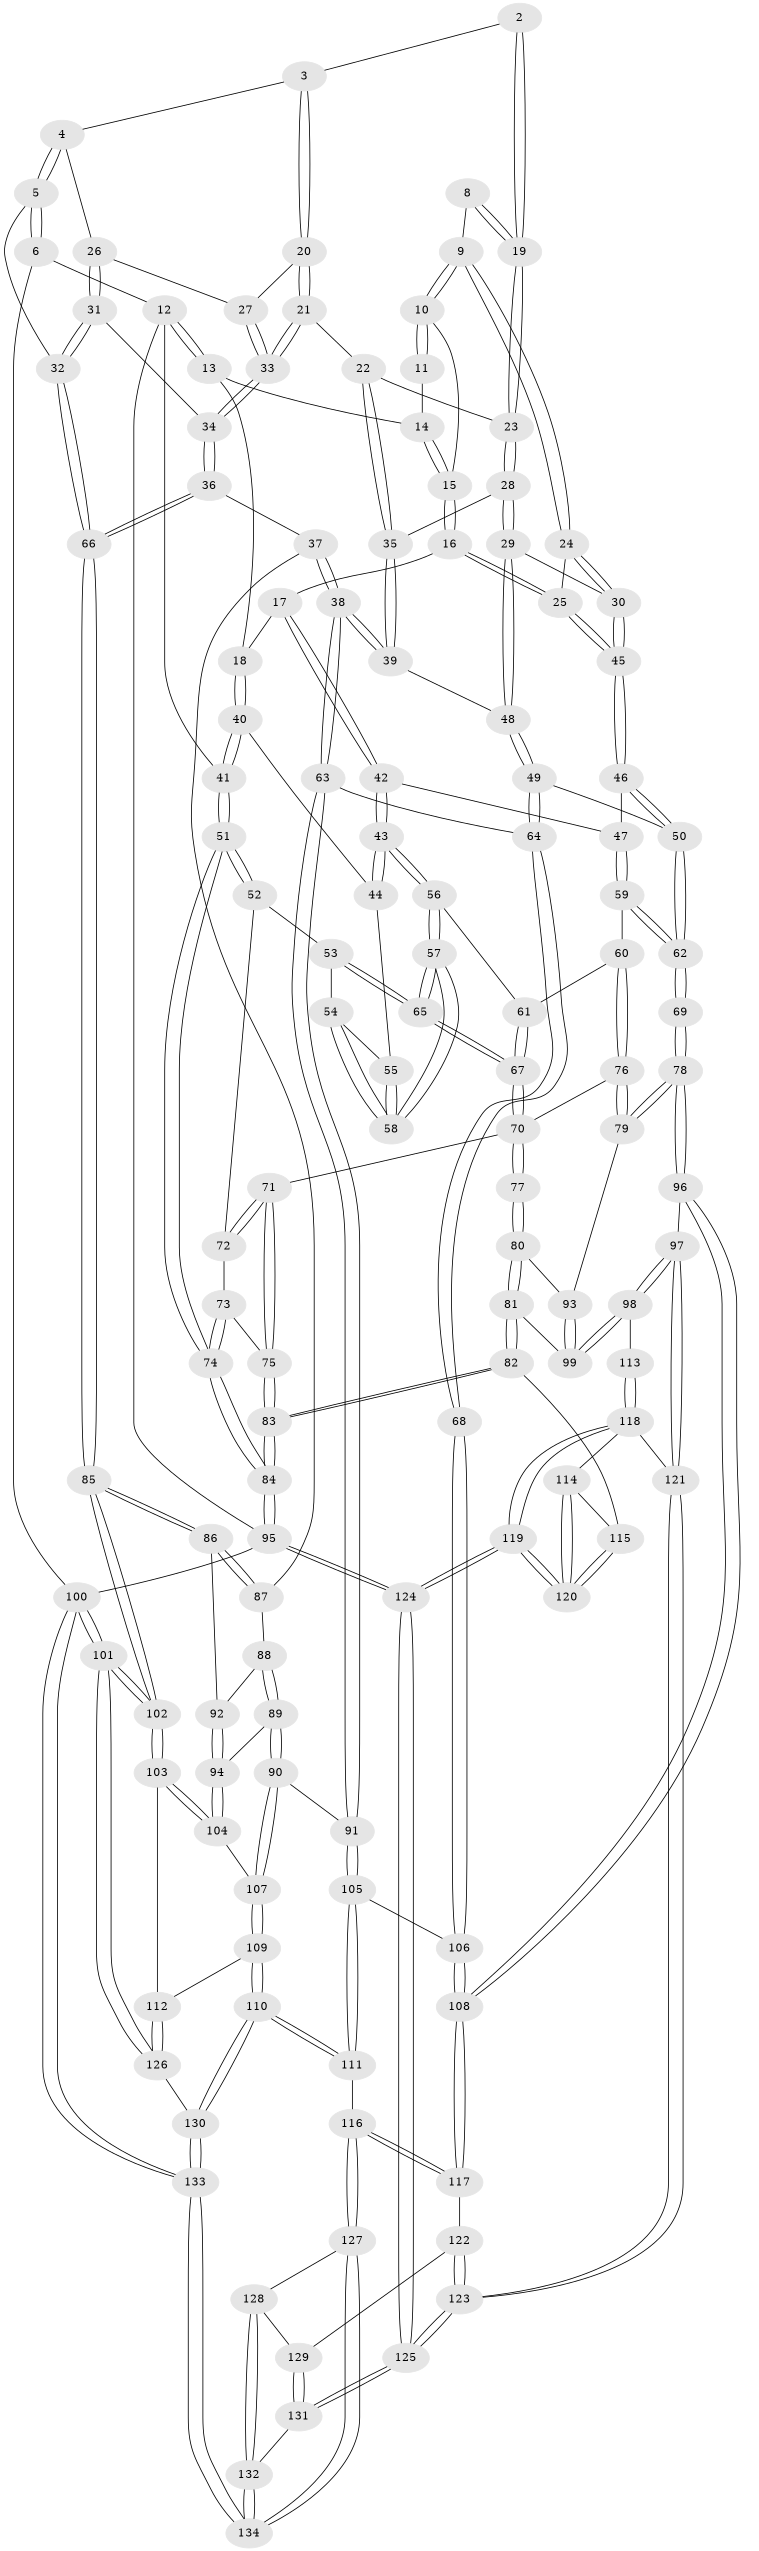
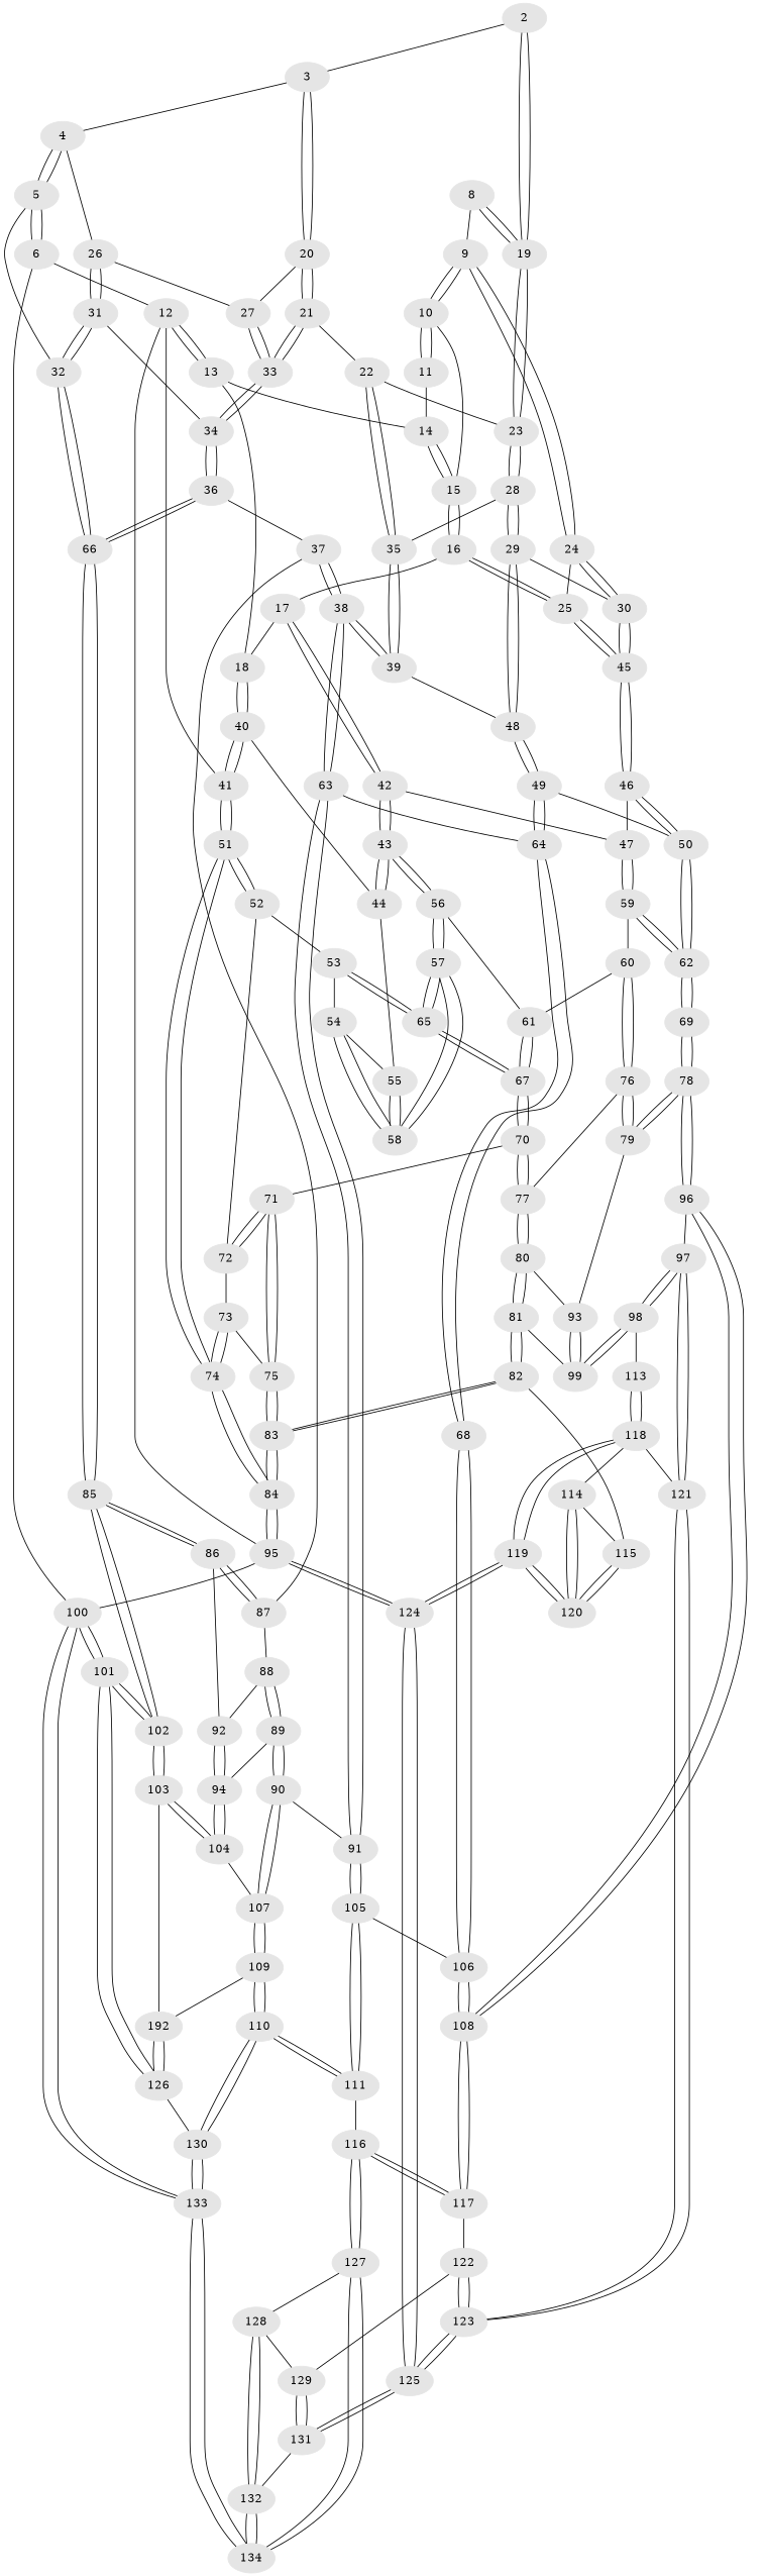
  graph {
    node [color=gray90 style=filled]
    2
    3
    19
    8
    9
    4
    20
    23
    5
    26
    21
    27
    6
    32
    31
    12
    100
    66
    13
    41
    95
    101
    133
    11
    14
    10
    24
    15
    25
    30
    16
    18
    51
    124
    40
    17
    42
    45
    43
    47
    44
    28
    22
    33
    35
    34
    39
    29
    46
    48
    49
    36
    85
    37
    38
    87
    63
    88
    64
    91
    55
    52
    74
    56
    59
    57
    61
    58
    50
    62
    60
    68
    69
    53
    72
    84
    54
    65
    73
    67
    76
    77
    79
    70
    78
    105
    106
    86
    102
    71
    108
    96
    75
    80
    83
    93
    81
    97
    99
    82
    115
    120
    92
    103
    94
    89
    90
    107
    104
    109
    111
    125
    98
    121
    117
    113
    123
    118
    126
    134
    130
-   112
+   112 [label=192]
    116
    110
    122
    127
    114
    119
    128
    129
    131
    132
    2 -- 3
    2 -- 19
    2 -- 19
    3 -- 4
    3 -- 20
    3 -- 20
    19 -- 23
    19 -- 23
    8 -- 19
    8 -- 19
    8 -- 9
    9 -- 10
    9 -- 10
    9 -- 24
    9 -- 24
    4 -- 5
    4 -- 5
    4 -- 26
    20 -- 21
    20 -- 21
    20 -- 27
    23 -- 28
    23 -- 28
    5 -- 6
    5 -- 6
    5 -- 32
    26 -- 27
    26 -- 31
    26 -- 31
    21 -- 22
    21 -- 33
    21 -- 33
    27 -- 33
    27 -- 33
    6 -- 12
    6 -- 100
    32 -- 66
    32 -- 66
    31 -- 32
    31 -- 32
    31 -- 34
    12 -- 13
    12 -- 13
    12 -- 41
    12 -- 95
    100 -- 101
    100 -- 101
    100 -- 133
    100 -- 133
    66 -- 85
    66 -- 85
    13 -- 14
    13 -- 18
    41 -- 51
    41 -- 51
    95 -- 100
    95 -- 124
    95 -- 124
    101 -- 102
    101 -- 102
    101 -- 126
    101 -- 126
    133 -- 134
    133 -- 134
    11 -- 14
    14 -- 15
    14 -- 15
    10 -- 11
    10 -- 11
    10 -- 15
    24 -- 25
    24 -- 30
    24 -- 30
    15 -- 16
    15 -- 16
    25 -- 45
    25 -- 45
    30 -- 45
    30 -- 45
    16 -- 25
    16 -- 25
    16 -- 17
    18 -- 40
    18 -- 40
    51 -- 52
    51 -- 52
    51 -- 74
    51 -- 74
    124 -- 125
    124 -- 125
    40 -- 41
    40 -- 41
    40 -- 44
    17 -- 18
    17 -- 42
    17 -- 42
    42 -- 43
    42 -- 43
    42 -- 47
    45 -- 46
    45 -- 46
    43 -- 44
    43 -- 44
    43 -- 56
    43 -- 56
    47 -- 59
    47 -- 59
    44 -- 55
    28 -- 35
    28 -- 29
    28 -- 29
    22 -- 23
    22 -- 35
    22 -- 35
    33 -- 34
    33 -- 34
    35 -- 39
    35 -- 39
    34 -- 36
    34 -- 36
    39 -- 48
    29 -- 30
    29 -- 48
    29 -- 48
    46 -- 47
    46 -- 50
    46 -- 50
    48 -- 49
    48 -- 49
    49 -- 64
    49 -- 64
    49 -- 50
    36 -- 66
    36 -- 66
    36 -- 37
    85 -- 86
    85 -- 86
    85 -- 102
    85 -- 102
    37 -- 38
    37 -- 38
    37 -- 87
    38 -- 39
    38 -- 39
    38 -- 63
    38 -- 63
    87 -- 88
    63 -- 64
    63 -- 91
    63 -- 91
    88 -- 92
    88 -- 89
    88 -- 89
    64 -- 68
    64 -- 68
    91 -- 105
    91 -- 105
    55 -- 58
    55 -- 58
    52 -- 53
    52 -- 72
    74 -- 84
    74 -- 84
    56 -- 57
    56 -- 57
    56 -- 61
    59 -- 62
    59 -- 62
    59 -- 60
    57 -- 58
    57 -- 58
    57 -- 65
    57 -- 65
    61 -- 67
    61 -- 67
    50 -- 62
    50 -- 62
    62 -- 69
    62 -- 69
    60 -- 61
    60 -- 76
    60 -- 76
    68 -- 106
    68 -- 106
    69 -- 78
    69 -- 78
    53 -- 54
    53 -- 65
    53 -- 65
    72 -- 73
    84 -- 95
    84 -- 95
    54 -- 55
    54 -- 58
    54 -- 58
    65 -- 67
    65 -- 67
    73 -- 74
    73 -- 74
    73 -- 75
    67 -- 70
    67 -- 70
-   76 -- 70
+   76 -- 77
    76 -- 79
    76 -- 79
    77 -- 80
    77 -- 80
    79 -- 93
    70 -- 77
    70 -- 77
    70 -- 71
    78 -- 79
    78 -- 79
    78 -- 96
    78 -- 96
    105 -- 106
    105 -- 111
    105 -- 111
    106 -- 108
    106 -- 108
    86 -- 87
    86 -- 87
    86 -- 92
    102 -- 103
    102 -- 103
    71 -- 72
    71 -- 72
    71 -- 75
    71 -- 75
    108 -- 117
    108 -- 117
    96 -- 108
    96 -- 108
    96 -- 97
    75 -- 83
    75 -- 83
    80 -- 93
    80 -- 81
    80 -- 81
    83 -- 84
    83 -- 84
    93 -- 99
    93 -- 99
    81 -- 99
    81 -- 82
    81 -- 82
    97 -- 98
    97 -- 98
    97 -- 121
    97 -- 121
    82 -- 83
    82 -- 83
    82 -- 115
    115 -- 120
    115 -- 120
    92 -- 94
    92 -- 94
    103 -- 104
    103 -- 104
    103 -- 112
    94 -- 104
    94 -- 104
    89 -- 94
    89 -- 90
    89 -- 90
    90 -- 91
    90 -- 107
    90 -- 107
    107 -- 109
    107 -- 109
    104 -- 107
    109 -- 112
    109 -- 110
    109 -- 110
    111 -- 116
    125 -- 131
    125 -- 131
    98 -- 99
    98 -- 99
    98 -- 113
    121 -- 123
    121 -- 123
    117 -- 122
    113 -- 118
    113 -- 118
    123 -- 125
    123 -- 125
    118 -- 121
    118 -- 114
    118 -- 119
    118 -- 119
    126 -- 130
    130 -- 133
    130 -- 133
    112 -- 126
    112 -- 126
    116 -- 117
    116 -- 117
    116 -- 127
    116 -- 127
    110 -- 111
    110 -- 111
    110 -- 130
    110 -- 130
    122 -- 123
    122 -- 123
    122 -- 129
    127 -- 134
    127 -- 134
    127 -- 128
    114 -- 115
    114 -- 120
    114 -- 120
    119 -- 124
    119 -- 124
    119 -- 120
    119 -- 120
    128 -- 129
    128 -- 132
    128 -- 132
    129 -- 131
    129 -- 131
    131 -- 132
    132 -- 134
    132 -- 134
  }
